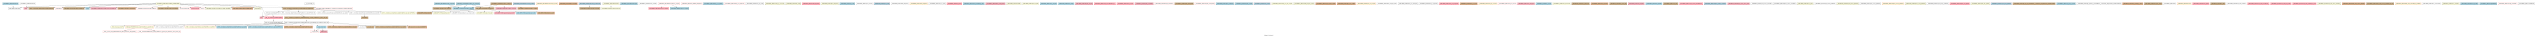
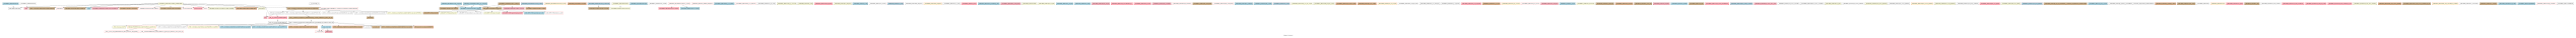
  digraph {
    fontname="Liberation Sans"
    label="Call graph: fix_balance.ll"
    node [color=black fillcolor=white fontname="Liberation Sans" shape=record style=filled]
    edge [fontname="Liberation Sans" style=solid]
    n1 [fillcolor=lightyellow label="{_ZN9LAMMPS_NS5utils7numericEPKciS2_bPNS_6LAMMPSE}"]
    n2 [color=gray40 fillcolor=lightyellow label="{_ZN9LAMMPS_NS10FixBalanceC2EPNS_6LAMMPSEiPPc}"]
    n3 [color=red fillcolor=tan label="{_ZN9LAMMPS_NS3FixC2EPNS_6LAMMPSEiPPc}"]
    n4 [fillcolor=lightyellow label="{_ZNSaIcEC1Ev}"]
    n5 [fillcolor=tan label="{_ZNSt7__cxx1112basic_stringIcSt11char_traitsIcESaIcEEC2IS3_EEPKcRKS3_}"]
    n6 [label="{_ZN9LAMMPS_NS3FixD2Ev}"]
    n7 [color=gray40 fillcolor=lightpink label="{_ZdlPv}"]
    n8 [color=red label="{_ZN9LAMMPS_NS5Error3allERKNSt7__cxx1112basic_stringIcSt11char_traitsIcESaIcEEEiS8_}"]
    n9 [fillcolor=tan label="{_ZNSt7__cxx1112basic_stringIcSt11char_traitsIcESaIcEED1Ev}"]
    n10 [color=red label="{_ZNSaIcED1Ev}"]
    n11 [fillcolor=tan label="{_ZN9LAMMPS_NS9IrregularC1EPNS_6LAMMPSE}"]
    n12 [fillcolor=lightblue label="{_Znwm}"]
    n13 [fillcolor=lightpink label="{_ZN9LAMMPS_NS5utils8inumericEPKciS2_bPNS_6LAMMPSE}"]
    n14 [color=red fillcolor=tan label="{_ZN9LAMMPS_NS7Balance7optionsEiiPPci}"]
    n15 [color=red label="{_ZN9LAMMPS_NS7Balance11shift_setupEPcid}"]
    n16 [color=gray40 fillcolor=tan label="{_ZN9LAMMPS_NS7BalanceC1EPNS_6LAMMPSE}"]
    n17 [color=gray40 fillcolor=lightpink label="{strlen}"]
    n18 [color=red label="{llvm.memcpy.p0.p0.i64}"]
    n19 [color=red fillcolor=lightpink label="{llvm.memset.p0.i64}"]
    n20 [color=red label="{strcmp}"]
    n21 [color=gray40 label="{_ZNSt7__cxx1112basic_stringIcSt11char_traitsIcESaIcEE13_M_local_dataEv}"]
    n22 [color=gray40 fillcolor=lightyellow label="{_ZNSt7__cxx1112basic_stringIcSt11char_traitsIcESaIcEE12_Alloc_hiderC1EPcRKS3_}"]
    n23 [label="{_ZNSt11char_traitsIcE6lengthEPKc}"]
    n24 [label="{_ZNSt7__cxx1112basic_stringIcSt11char_traitsIcESaIcEE12_M_constructIPKcEEvT_S8_}"]
    n25 [label="{_ZNSt7__cxx1112basic_stringIcSt11char_traitsIcESaIcEE12_Alloc_hiderD2Ev}"]
    n26 [color=red fillcolor=lightpink label="{_ZN9__gnu_cxx11char_traitsIcE6lengthEPKc}"]
    n27 [color=gray40 fillcolor=tan label="{_ZNSt7__cxx1112basic_stringIcSt11char_traitsIcESaIcEE16_M_construct_auxIPKcEEvT_S8_St12__false_type}"]
    n28 [color=gray40 fillcolor=tan label="{_ZNSaIcED2Ev}"]
    n29 [label="{_ZN9__gnu_cxx11char_traitsIcE2eqERKcS3_}"]
    n30 [label="{_ZNSt7__cxx1112basic_stringIcSt11char_traitsIcESaIcEE12_M_constructIPKcEEvT_S8_St20forward_iterator_tag}"]
    n31 [label="{__gxx_personality_v0}"]
    n32 [color=gray40 fillcolor=tan label="{_ZN9LAMMPS_NS7Balance5shiftEv}"]
    n33 [color=gray40 fillcolor=lightyellow label="{_ZN9LAMMPS_NS7Balance9bisectionEv}"]
    n34 [color=gray40 label="{_ZN9LAMMPS_NS6Domain22subbox_too_small_checkEd}"]
    n35 [color=gray40 fillcolor=lightyellow label="{_ZN9LAMMPS_NS7Balance7dumpoutEl}"]
    n36 [color=gray40 fillcolor=lightpink label="{_ZN9LAMMPS_NS9Irregular13migrate_atomsEiiPi}"]
    n37 [fillcolor=lightblue label="{_ZN9LAMMPS_NS9Irregular13migrate_checkEv}"]
-   n38 [color=red fillcolor=tan label="{_ZN9LAMMPS_NS6Modify10reset_gridEv}"]
+   n38 [color=red label="{_ZN9LAMMPS_NS6Modify10reset_gridEv}"]
    n39 [color=red fillcolor=lightblue label="{_ZN9LAMMPS_NS10FixBalance14compute_scalarEv}"]
    n40 [color=red fillcolor=lightyellow label="{_ZN9LAMMPS_NS10FixBalance14compute_vectorEi}"]
    n41 [color=gray40 fillcolor=lightblue label="{_ZN9LAMMPS_NS10FixBalanceD2Ev}"]
    n42 [color=gray40 label="{_ZN9LAMMPS_NS10FixBalanceD0Ev}"]
    n43 [color=red fillcolor=tan label="{_ZN9LAMMPS_NS10FixBalance7setmaskEv}"]
    n44 [color=red fillcolor=lightblue label="{_ZN9LAMMPS_NS10FixBalance16post_constructorEv}"]
    n45 [fillcolor=tan label="{_ZN9LAMMPS_NS7Balance14weight_storageEPc}"]
    n46 [fillcolor=lightyellow label="{_ZN9LAMMPS_NS10FixBalance4initEv}"]
    n47 [color=gray40 fillcolor=lightyellow label="{_ZN9LAMMPS_NS7Balance14init_imbalanceEi}"]
    n48 [fillcolor=lightblue label="{_ZN9LAMMPS_NS10FixBalance5setupEi}"]
    n49 [fillcolor=lightblue label="{_ZN9LAMMPS_NS10FixBalance18setup_pre_exchangeEv}"]
    n50 [color=gray40 fillcolor=tan label="{_ZN9LAMMPS_NS10FixBalance9rebalanceEv}"]
    n51 [fillcolor=lightblue label="{_ZN9LAMMPS_NS7Balance16imbalance_factorERd}"]
    n52 [fillcolor=tan label="{_ZN9LAMMPS_NS7Balance11set_weightsEv}"]
    n53 [color=gray40 label="{_ZN9LAMMPS_NS3Fix15maxsize_restartEv}"]
    n54 [fillcolor=tan label="{_ZN9LAMMPS_NS10FixBalance12pre_exchangeEv}"]
    n55 [color=red fillcolor=tan label="{_ZN9LAMMPS_NS6Modify15addstep_computeEl}"]
    n56 [fillcolor=lightpink label="{_ZN9LAMMPS_NS6Modify17clearstep_computeEv}"]
    n57 [color=gray40 fillcolor=lightblue label="{_ZN9LAMMPS_NS10FixBalance12pre_neighborEv}"]
    n58 [fillcolor=lightyellow label="{_ZSt19__throw_logic_errorPKc}"]
    n59 [color=red fillcolor=lightyellow label="{_ZSt8distanceIPKcENSt15iterator_traitsIT_E15difference_typeES3_S3_}"]
    n60 [color=red label="{_ZSt19__iterator_categoryIPKcENSt15iterator_traitsIT_E17iterator_categoryERKS3_}"]
    n61 [color=red label="{_ZSt10__distanceIPKcENSt15iterator_traitsIT_E15difference_typeES3_S3_St26random_access_iterator_tag}"]
    n62 [color=gray40 label="{_ZNSt7__cxx1112basic_stringIcSt11char_traitsIcESaIcEE7_M_dataEPc}"]
    n63 [color=red fillcolor=lightyellow label="{_ZNSt7__cxx1112basic_stringIcSt11char_traitsIcESaIcEE9_M_createERmm}"]
    n64 [fillcolor=lightblue label="{_ZNSt7__cxx1112basic_stringIcSt11char_traitsIcESaIcEE11_M_capacityEm}"]
    n65 [fillcolor=lightblue label="{_ZNSt7__cxx1112basic_stringIcSt11char_traitsIcESaIcEE13_S_copy_charsEPcPKcS7_}"]
    n66 [color=red fillcolor=tan label="{_ZNKSt7__cxx1112basic_stringIcSt11char_traitsIcESaIcEE7_M_dataEv}"]
    n67 [color=red label="{__cxa_begin_catch}"]
    n68 [color=red fillcolor=tan label="{_ZNSt7__cxx1112basic_stringIcSt11char_traitsIcESaIcEE10_M_disposeEv}"]
    n69 [label="{__cxa_rethrow}"]
    n70 [fillcolor=tan label="{__cxa_end_catch}"]
    n71 [color=gray40 fillcolor=lightblue label="{__clang_call_terminate}"]
    n72 [fillcolor=lightpink label="{_ZSt9terminatev}"]
    n73 [fillcolor=tan label="{_ZNSt7__cxx1112basic_stringIcSt11char_traitsIcESaIcEE13_M_set_lengthEm}"]
    n74 [color=red label="{_ZN9LAMMPS_NS10FixBalance12memory_usageEv}"]
    n75 [color=red fillcolor=lightpink label="{_ZN9LAMMPS_NS9Irregular12memory_usageEv}"]
    n76 [fillcolor=lightblue label="{_ZN9LAMMPS_NS3RCB12memory_usageEv}"]
    n77 [color=red label="{_ZN9LAMMPS_NS3Fix9init_listEiPNS_9NeighListE}"]
    n78 [fillcolor=lightblue label="{_ZN9LAMMPS_NS3Fix18setup_pre_neighborEv}"]
    n79 [color=red label="{_ZN9LAMMPS_NS3Fix19setup_post_neighborEv}"]
    n80 [label="{_ZN9LAMMPS_NS3Fix15setup_pre_forceEi}"]
    n81 [fillcolor=lightyellow label="{_ZN9LAMMPS_NS3Fix17setup_pre_reverseEii}"]
    n82 [fillcolor=lightyellow label="{_ZN9LAMMPS_NS3Fix9min_setupEi}"]
    n83 [color=red fillcolor=lightpink label="{_ZN9LAMMPS_NS3Fix17initial_integrateEi}"]
    n84 [fillcolor=lightyellow label="{_ZN9LAMMPS_NS3Fix14post_integrateEv}"]
    n85 [fillcolor=lightblue label="{_ZN9LAMMPS_NS3Fix9pre_forceEi}"]
    n86 [color=gray40 label="{_ZN9LAMMPS_NS3Fix11pre_reverseEii}"]
    n87 [color=red fillcolor=lightblue label="{_ZN9LAMMPS_NS3Fix10post_forceEi}"]
    n88 [color=gray40 label="{_ZN9LAMMPS_NS3Fix15final_integrateEv}"]
    n89 [color=red fillcolor=lightyellow label="{_ZN9LAMMPS_NS3Fix15fused_integrateEi}"]
    n90 [label="{_ZN9LAMMPS_NS3Fix11end_of_stepEv}"]
    n91 [color=red fillcolor=lightpink label="{_ZN9LAMMPS_NS3Fix8post_runEv}"]
    n92 [fillcolor=lightblue label="{_ZN9LAMMPS_NS3Fix13write_restartEP8_IO_FILE}"]
    n93 [fillcolor=lightpink label="{_ZN9LAMMPS_NS3Fix18write_restart_fileEPKc}"]
    n94 [fillcolor=lightyellow label="{_ZN9LAMMPS_NS3Fix7restartEPc}"]
    n95 [color=gray40 fillcolor=lightyellow label="{_ZN9LAMMPS_NS3Fix11grow_arraysEi}"]
    n96 [color=gray40 fillcolor=lightblue label="{_ZN9LAMMPS_NS3Fix11copy_arraysEiii}"]
    n97 [color=gray40 fillcolor=lightblue label="{_ZN9LAMMPS_NS3Fix10set_arraysEi}"]
    n98 [fillcolor=lightpink label="{_ZN9LAMMPS_NS3Fix13update_arraysEii}"]
    n99 [color=red fillcolor=lightpink label="{_ZN9LAMMPS_NS3Fix12set_moleculeEiiiPdS1_S1_}"]
    n100 [color=red fillcolor=lightpink label="{_ZN9LAMMPS_NS3Fix11clear_bonusEv}"]
    n101 [fillcolor=lightpink label="{_ZN9LAMMPS_NS3Fix11pack_borderEiPiPd}"]
    n102 [color=red label="{_ZN9LAMMPS_NS3Fix13unpack_borderEiiPd}"]
    n103 [color=gray40 fillcolor=tan label="{_ZN9LAMMPS_NS3Fix13pack_exchangeEiPd}"]
    n104 [color=red label="{_ZN9LAMMPS_NS3Fix15unpack_exchangeEiPd}"]
    n105 [fillcolor=lightblue label="{_ZN9LAMMPS_NS3Fix12pack_restartEiPd}"]
    n106 [fillcolor=lightblue label="{_ZN9LAMMPS_NS3Fix14unpack_restartEii}"]
    n107 [color=red fillcolor=lightblue label="{_ZN9LAMMPS_NS3Fix12size_restartEi}"]
    n108 [color=gray40 fillcolor=lightyellow label="{_ZN9LAMMPS_NS3Fix21setup_pre_force_respaEii}"]
    n109 [fillcolor=lightyellow label="{_ZN9LAMMPS_NS3Fix23initial_integrate_respaEiii}"]
    n110 [color=red fillcolor=tan label="{_ZN9LAMMPS_NS3Fix20post_integrate_respaEii}"]
    n111 [color=red fillcolor=tan label="{_ZN9LAMMPS_NS3Fix15pre_force_respaEiii}"]
    n112 [color=red fillcolor=lightyellow label="{_ZN9LAMMPS_NS3Fix16post_force_respaEiii}"]
    n113 [color=gray40 label="{_ZN9LAMMPS_NS3Fix21final_integrate_respaEii}"]
    n114 [label="{_ZN9LAMMPS_NS3Fix16min_pre_exchangeEv}"]
    n115 [label="{_ZN9LAMMPS_NS3Fix16min_pre_neighborEv}"]
    n116 [color=red fillcolor=lightpink label="{_ZN9LAMMPS_NS3Fix17min_post_neighborEv}"]
    n117 [color=red fillcolor=tan label="{_ZN9LAMMPS_NS3Fix13min_pre_forceEi}"]
    n118 [color=red fillcolor=lightyellow label="{_ZN9LAMMPS_NS3Fix15min_pre_reverseEii}"]
    n119 [color=red label="{_ZN9LAMMPS_NS3Fix14min_post_forceEi}"]
    n120 [color=gray40 fillcolor=lightpink label="{_ZN9LAMMPS_NS3Fix10min_energyEPd}"]
    n121 [fillcolor=lightblue label="{_ZN9LAMMPS_NS3Fix9min_storeEv}"]
    n122 [color=gray40 fillcolor=lightyellow label="{_ZN9LAMMPS_NS3Fix14min_clearstoreEv}"]
    n123 [fillcolor=tan label="{_ZN9LAMMPS_NS3Fix13min_pushstoreEv}"]
    n124 [color=red fillcolor=tan label="{_ZN9LAMMPS_NS3Fix12min_popstoreEv}"]
    n125 [fillcolor=tan label="{_ZN9LAMMPS_NS3Fix13min_reset_refEv}"]
    n126 [fillcolor=lightpink label="{_ZN9LAMMPS_NS3Fix8min_stepEdPd}"]
    n127 [color=gray40 fillcolor=lightblue label="{_ZN9LAMMPS_NS3Fix9max_alphaEPd}"]
    n128 [fillcolor=tan label="{_ZN9LAMMPS_NS3Fix7min_dofEv}"]
    n129 [color=red fillcolor=lightpink label="{_ZN9LAMMPS_NS3Fix17pack_forward_commEiPiPdiS1_}"]
    n130 [color=red fillcolor=lightblue label="{_ZN9LAMMPS_NS3Fix19unpack_forward_commEiiPd}"]
    n131 [color=gray40 fillcolor=lightpink label="{_ZN9LAMMPS_NS3Fix22pack_reverse_comm_sizeEii}"]
    n132 [label="{_ZN9LAMMPS_NS3Fix17pack_reverse_commEiiPd}"]
    n133 [label="{_ZN9LAMMPS_NS3Fix19unpack_reverse_commEiPiPd}"]
    n134 [fillcolor=lightyellow label="{_ZN9LAMMPS_NS3Fix10reset_gridEv}"]
    n135 [color=gray40 label="{_ZN9LAMMPS_NS3Fix17pack_forward_gridEiPviPi}"]
    n136 [fillcolor=lightyellow label="{_ZN9LAMMPS_NS3Fix19unpack_forward_gridEiPviPi}"]
    n137 [label="{_ZN9LAMMPS_NS3Fix17pack_reverse_gridEiPviPi}"]
    n138 [color=red fillcolor=lightyellow label="{_ZN9LAMMPS_NS3Fix19unpack_reverse_gridEiPviPi}"]
    n139 [fillcolor=lightyellow label="{_ZN9LAMMPS_NS3Fix15pack_remap_gridEiPviPi}"]
    n140 [label="{_ZN9LAMMPS_NS3Fix17unpack_remap_gridEiPviPi}"]
    n141 [color=red fillcolor=lightpink label="{_ZN9LAMMPS_NS3Fix16unpack_read_gridEiPc}"]
    n142 [fillcolor=lightyellow label="{_ZN9LAMMPS_NS3Fix15pack_write_gridEiPv}"]
    n143 [color=red fillcolor=lightblue label="{_ZN9LAMMPS_NS3Fix17unpack_write_gridEiPvPi}"]
    n144 [color=gray40 fillcolor=tan label="{_ZN9LAMMPS_NS3Fix16get_grid_by_nameERKNSt7__cxx1112basic_stringIcSt11char_traitsIcESaIcEEERi}"]
    n145 [fillcolor=lightblue label="{_ZN9LAMMPS_NS3Fix17get_grid_by_indexEi}"]
    n146 [label="{_ZN9LAMMPS_NS3Fix20get_griddata_by_nameEiRKNSt7__cxx1112basic_stringIcSt11char_traitsIcESaIcEEERi}"]
    n147 [color=red fillcolor=tan label="{_ZN9LAMMPS_NS3Fix21get_griddata_by_indexEi}"]
    n148 [fillcolor=tan label="{_ZN9LAMMPS_NS3Fix13compute_arrayEii}"]
    n149 [color=gray40 label="{_ZN9LAMMPS_NS3Fix3dofEi}"]
    n150 [color=red fillcolor=lightyellow label="{_ZN9LAMMPS_NS3Fix6deformEi}"]
    n151 [color=red fillcolor=lightpink label="{_ZN9LAMMPS_NS3Fix12reset_targetEd}"]
    n152 [fillcolor=tan label="{_ZN9LAMMPS_NS3Fix8reset_dtEv}"]
    n153 [color=gray40 label="{_ZN9LAMMPS_NS3Fix16read_data_headerEPc}"]
    n154 [color=red fillcolor=lightpink label="{_ZN9LAMMPS_NS3Fix17read_data_sectionEPciS1_i}"]
    n155 [color=red fillcolor=lightpink label="{_ZN9LAMMPS_NS3Fix20read_data_skip_linesEPc}"]
    n156 [color=red fillcolor=lightpink label="{_ZN9LAMMPS_NS3Fix17write_data_headerEP8_IO_FILEi}"]
    n157 [fillcolor=lightyellow label="{_ZN9LAMMPS_NS3Fix23write_data_section_sizeEiRiS1_}"]
    n158 [color=red fillcolor=tan label="{_ZN9LAMMPS_NS3Fix23write_data_section_packEiPPd}"]
    n159 [fillcolor=tan label="{_ZN9LAMMPS_NS3Fix26write_data_section_keywordEiP8_IO_FILE}"]
    n160 [color=red fillcolor=lightyellow label="{_ZN9LAMMPS_NS3Fix18write_data_sectionEiP8_IO_FILEiPPdi}"]
    n161 [color=gray40 label="{_ZN9LAMMPS_NS3Fix13zero_momentumEv}"]
-   n162 [fillcolor=lightyellow label="{_ZN9LAMMPS_NS3Fix13zero_rotationEv}"]
+   n162 [fillcolor=tan label="{_ZN9LAMMPS_NS3Fix13zero_rotationEv}"]
    n163 [fillcolor=lightblue label="{_ZN9LAMMPS_NS3Fix15rebuild_specialEv}"]
    n164 [fillcolor=lightblue label="{_ZN9LAMMPS_NS3Fix5imageERPiRPPd}"]
    n165 [color=red label="{_ZN9LAMMPS_NS3Fix12modify_paramEiPPc}"]
    n166 [label="{_ZN9LAMMPS_NS3Fix7extractEPKcRi}"]
    n167 [color=red fillcolor=tan label="{_ZN9__gnu_cxx17__is_null_pointerIKcEEbPT_}"]
    n2 -> n1 [style=dotted]
    n2 -> n3 [style=dotted]
    n2 -> n4
    n2 -> n5
    n2 -> n6
    n2 -> n7 [style=dotted]
    n2 -> n8 [style=dotted]
    n2 -> n9 [style=dotted]
    n2 -> n10
    n2 -> n11
    n2 -> n12
    n2 -> n13 [style=dotted]
    n2 -> n14 [style=dotted]
    n2 -> n15
    n2 -> n16 [style=dotted]
    n2 -> n17
    n2 -> n18 [style=dotted]
    n2 -> n19 [style=dotted]
    n2 -> n20
    n5 -> n21 [style=dotted]
    n5 -> n22
    n5 -> n23
    n5 -> n24
    n5 -> n25
    n23 -> n17
    n23 -> n26
    n24 -> n27
    n25 -> n28
    n26 -> n29
    n27 -> n30 [style=dotted]
    n30 -> n58
    n30 -> n59
    n30 -> n62 [style=dotted]
    n30 -> n63 [style=dotted]
    n30 -> n64
    n30 -> n65
    n30 -> n66
    n30 -> n67 [style=dotted]
    n30 -> n68 [style=dotted]
    n30 -> n69 [style=dotted]
    n30 -> n70
    n30 -> n71 [style=dotted]
    n30 -> n73 [style=dotted]
    n30 -> n167 [style=dotted]
    n41 -> n6 [style=dotted]
    n42 -> n7 [style=dotted]
    n44 -> n45
    n46 -> n47 [style=dotted]
    n49 -> n50
    n49 -> n51
    n49 -> n52
    n50 -> n32
    n50 -> n33
    n50 -> n34
    n50 -> n35 [style=dotted]
    n50 -> n36
    n50 -> n37 [style=dotted]
    n50 -> n38 [style=dotted]
    n54 -> n50
    n54 -> n51
    n54 -> n55 [style=dotted]
    n54 -> n56 [style=dotted]
    n57 -> n51
    n59 -> n60
    n59 -> n61
    n71 -> n67
    n71 -> n72
    n74 -> n75 [style=dotted]
    n74 -> n76
  }
